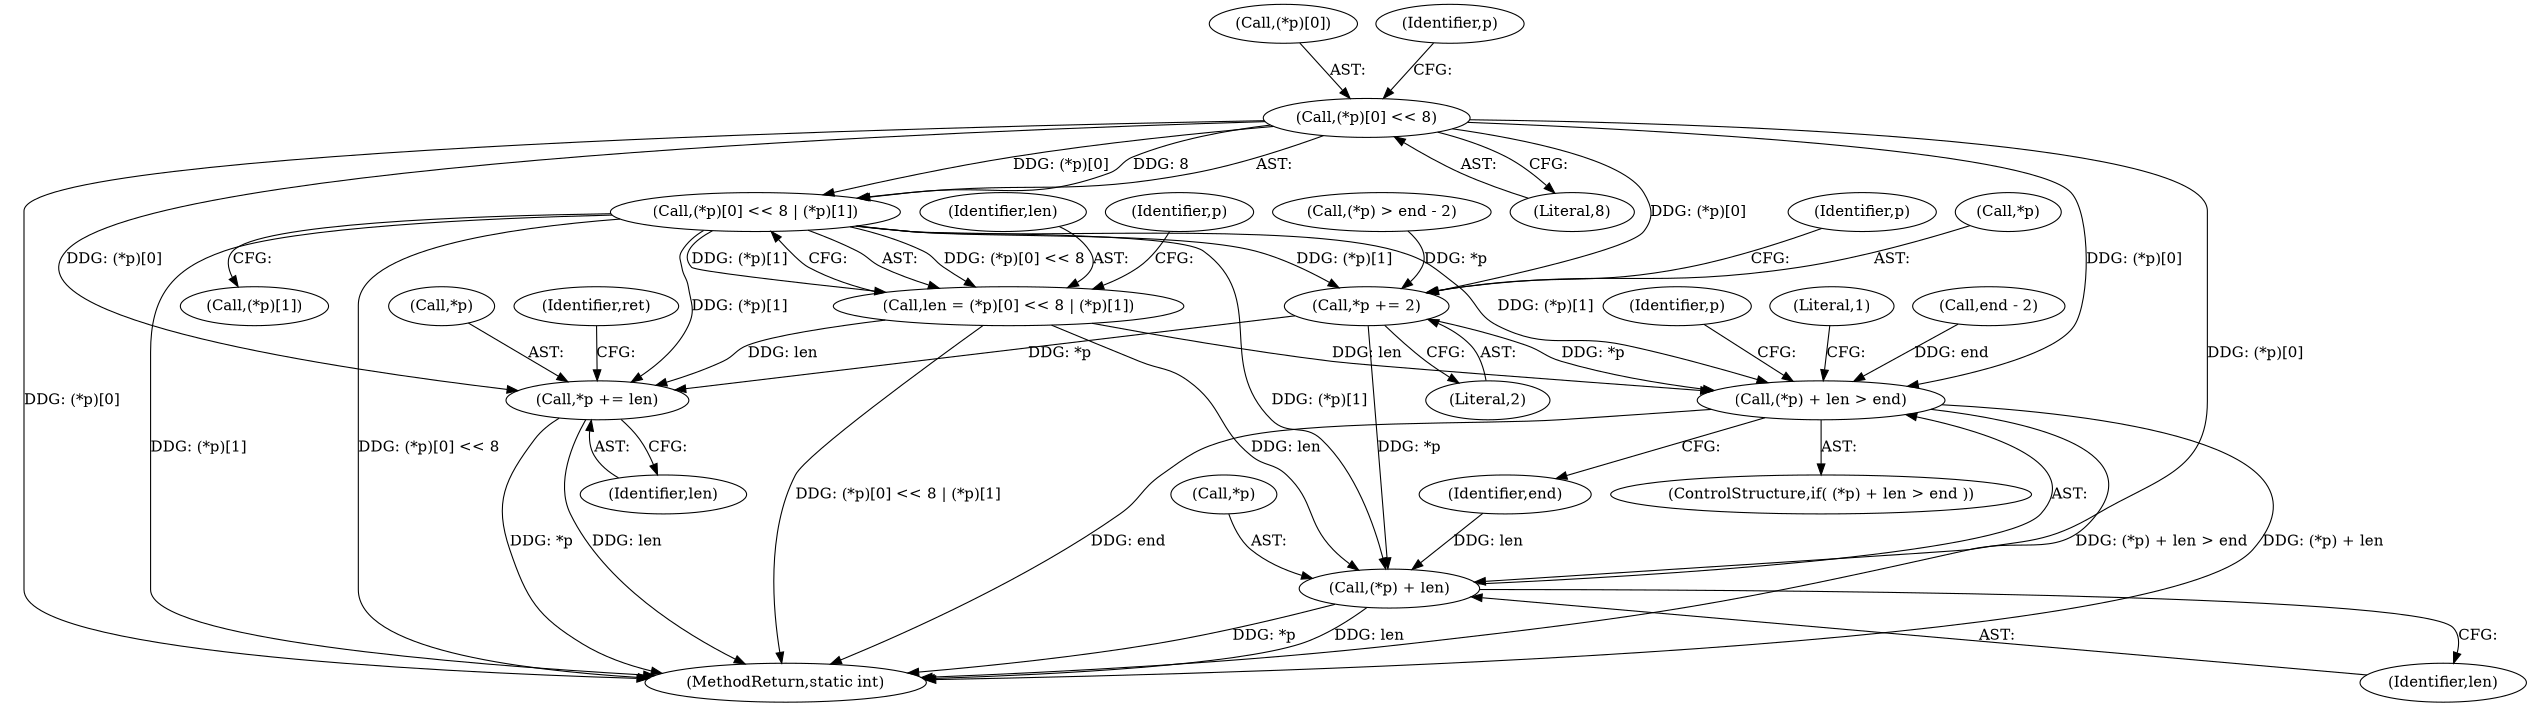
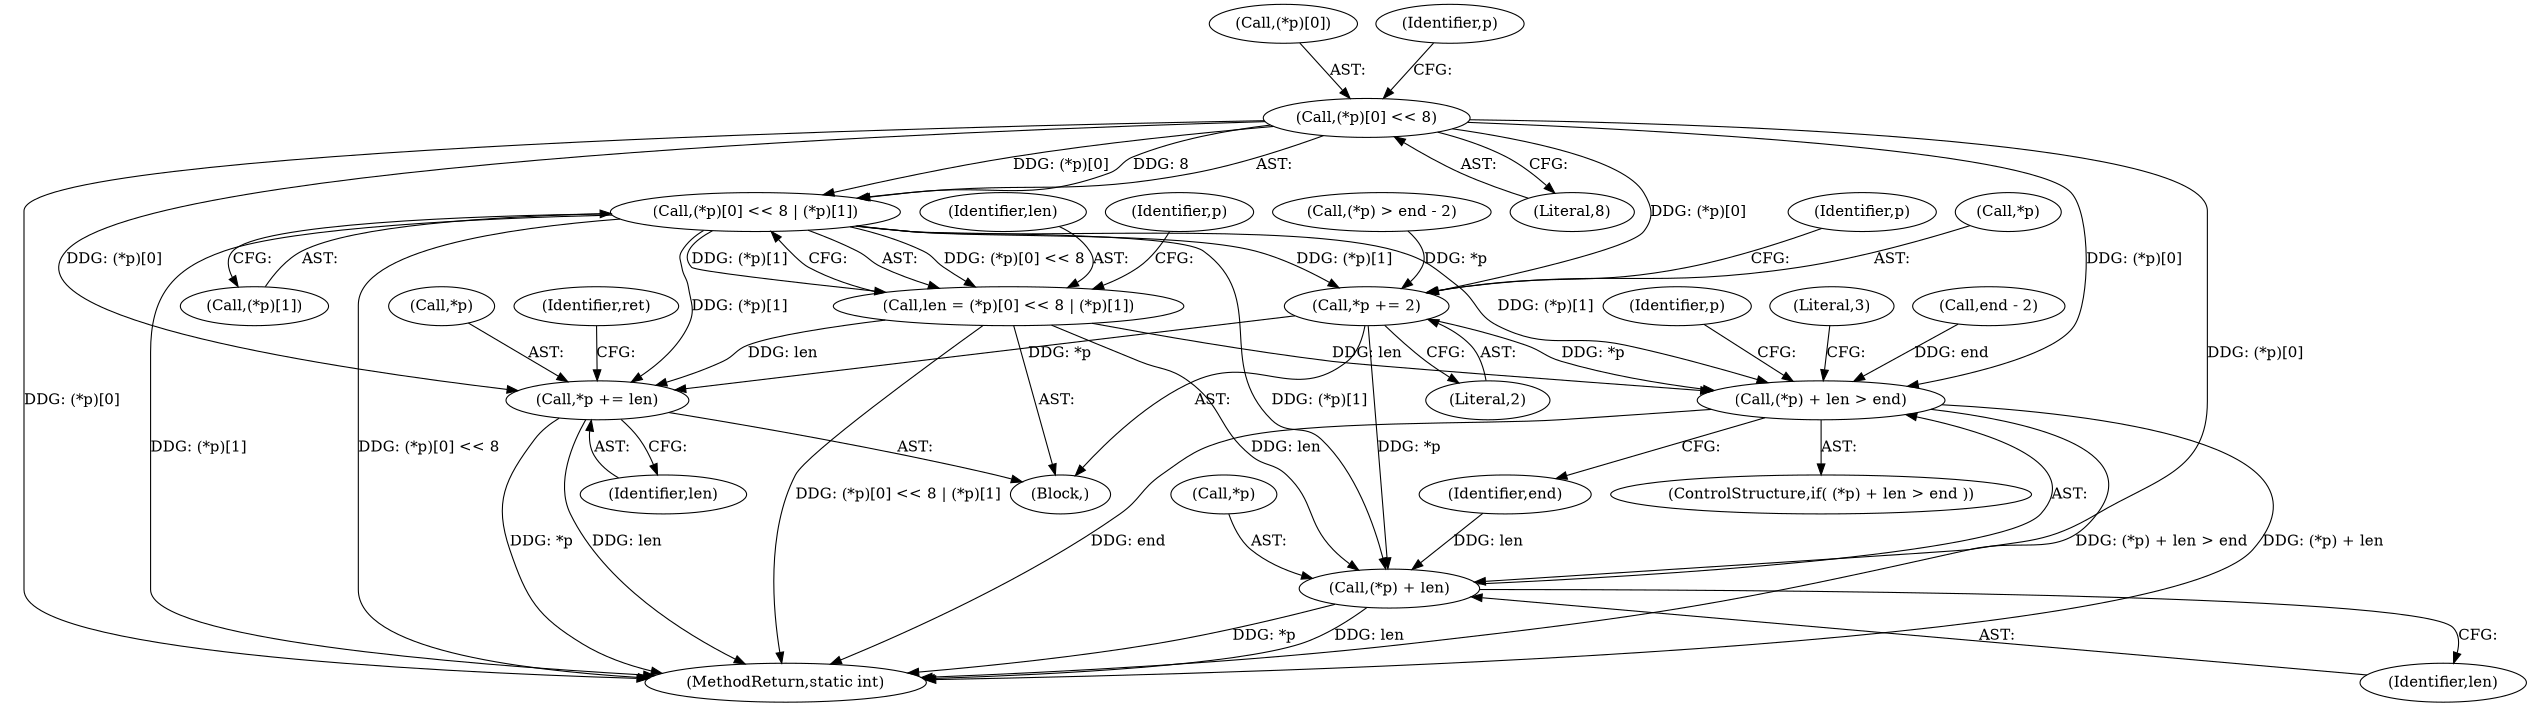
  digraph {
    n1 [label="(Call,(*p)[0] << 8 | (*p)[1])"]
    n2 [label="(Call,len = (*p)[0] << 8 | (*p)[1])"]
    n3 [label="(Call,(*p) + len > end)"]
    n4 [label="(Call,(*p) + len)"]
    n5 [label="(Call,*p += len)"]
    n6 [label="(Call,*p += 2)"]
    n7 [label="(MethodReturn,static int)"]
    n8 [label="(Call,(*p)[1])"]
+   n9 [label="(Block,)"]
    n10 [label="(ControlStructure,if( (*p) + len > end ))"]
    n11 [label="(Identifier,end)"]
    n12 [label="(Identifier,len)"]
    n13 [label="(Identifier,len)"]
    n14 [label="(Literal,2)"]
    n15 [label="(Call,(*p)[0] << 8)"]
    n16 [label="(Literal,8)"]
    n17 [label="(Identifier,p)"]
    n18 [label="(Call,*p)"]
    n19 [label="(Identifier,p)"]
    n20 [label="(Identifier,ret)"]
-   n21 [label="(Literal,1)"]
+   n21 [label="(Literal,3)"]
    n22 [label="(Identifier,len)"]
    n23 [label="(Call,end - 2)"]
    n24 [label="(Call,*p)"]
    n25 [label="(Call,*p)"]
    n26 [label="(Call,(*p)[0])"]
    n27 [label="(Identifier,p)"]
    n28 [label="(Call,(*p) > end - 2)"]
    n29 [label="(Identifier,p)"]
    n1 -> n2 [label="AST: "]
    n1 -> n2 [label="DDG: (*p)[0] << 8"]
    n1 -> n2 [label="DDG: (*p)[1]"]
    n1 -> n3 [label="DDG: (*p)[1]"]
    n1 -> n4 [label="DDG: (*p)[1]"]
    n1 -> n5 [label="DDG: (*p)[1]"]
    n1 -> n6 [label="DDG: (*p)[1]"]
    n1 -> n7 [label="DDG: (*p)[0] << 8"]
    n1 -> n7 [label="DDG: (*p)[1]"]
    n1 -> n8 [label="CFG: "]
    n2 -> n1 [label="CFG: "]
    n2 -> n3 [label="DDG: len"]
    n2 -> n4 [label="DDG: len"]
    n2 -> n5 [label="DDG: len"]
    n2 -> n7 [label="DDG: (*p)[0] << 8 | (*p)[1]"]
+   n2 -> n9 [label="AST: "]
    n3 -> n7 [label="DDG: end"]
    n3 -> n7 [label="DDG: (*p) + len > end"]
    n3 -> n7 [label="DDG: (*p) + len"]
    n3 -> n10 [label="AST: "]
    n3 -> n11 [label="CFG: "]
    n4 -> n3 [label="AST: "]
    n4 -> n7 [label="DDG: *p"]
    n4 -> n7 [label="DDG: len"]
    n4 -> n12 [label="CFG: "]
    n5 -> n7 [label="DDG: *p"]
    n5 -> n7 [label="DDG: len"]
+   n5 -> n9 [label="AST: "]
    n5 -> n13 [label="CFG: "]
    n6 -> n3 [label="DDG: *p"]
    n6 -> n4 [label="DDG: *p"]
    n6 -> n5 [label="DDG: *p"]
+   n6 -> n9 [label="AST: "]
    n6 -> n14 [label="CFG: "]
+   n8 -> n1 [label="AST: "]
    n11 -> n4 [label="DDG: len"]
    n12 -> n4 [label="AST: "]
    n13 -> n5 [label="AST: "]
    n14 -> n6 [label="AST: "]
    n15 -> n1 [label="AST: "]
    n15 -> n1 [label="DDG: (*p)[0]"]
    n15 -> n1 [label="DDG: 8"]
    n15 -> n3 [label="DDG: (*p)[0]"]
    n15 -> n4 [label="DDG: (*p)[0]"]
    n15 -> n5 [label="DDG: (*p)[0]"]
    n15 -> n6 [label="DDG: (*p)[0]"]
    n15 -> n7 [label="DDG: (*p)[0]"]
    n15 -> n16 [label="CFG: "]
    n16 -> n15 [label="AST: "]
    n17 -> n3 [label="CFG: "]
    n18 -> n5 [label="AST: "]
    n19 -> n6 [label="CFG: "]
    n20 -> n5 [label="CFG: "]
    n21 -> n3 [label="CFG: "]
    n22 -> n2 [label="AST: "]
    n23 -> n3 [label="DDG: end"]
    n24 -> n4 [label="AST: "]
    n25 -> n6 [label="AST: "]
    n26 -> n15 [label="AST: "]
    n27 -> n2 [label="CFG: "]
    n28 -> n6 [label="DDG: *p"]
    n29 -> n15 [label="CFG: "]
  }
